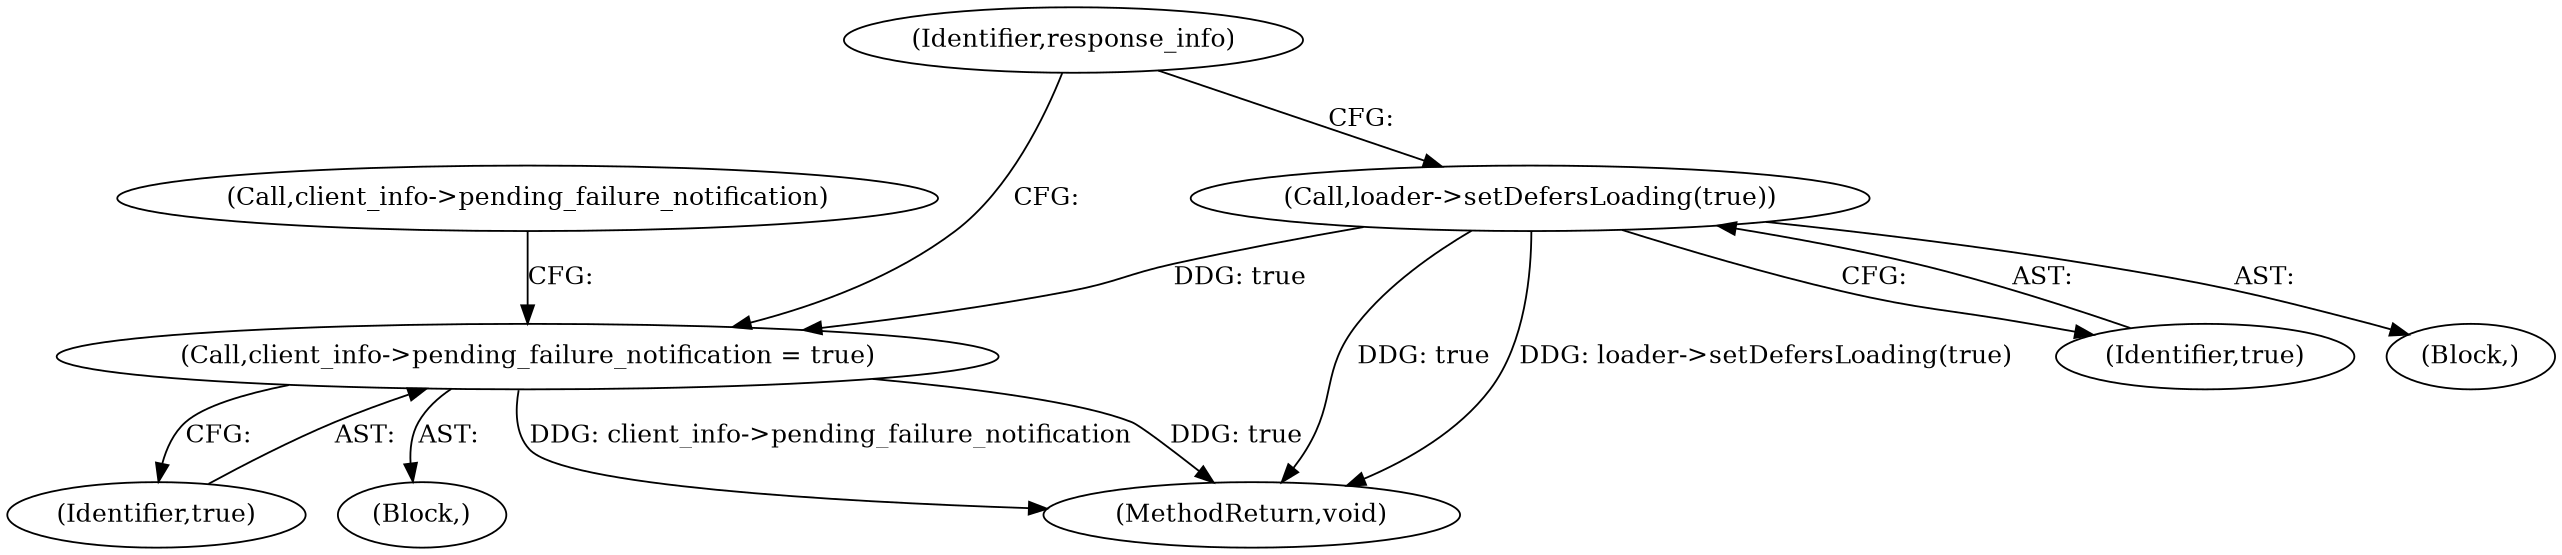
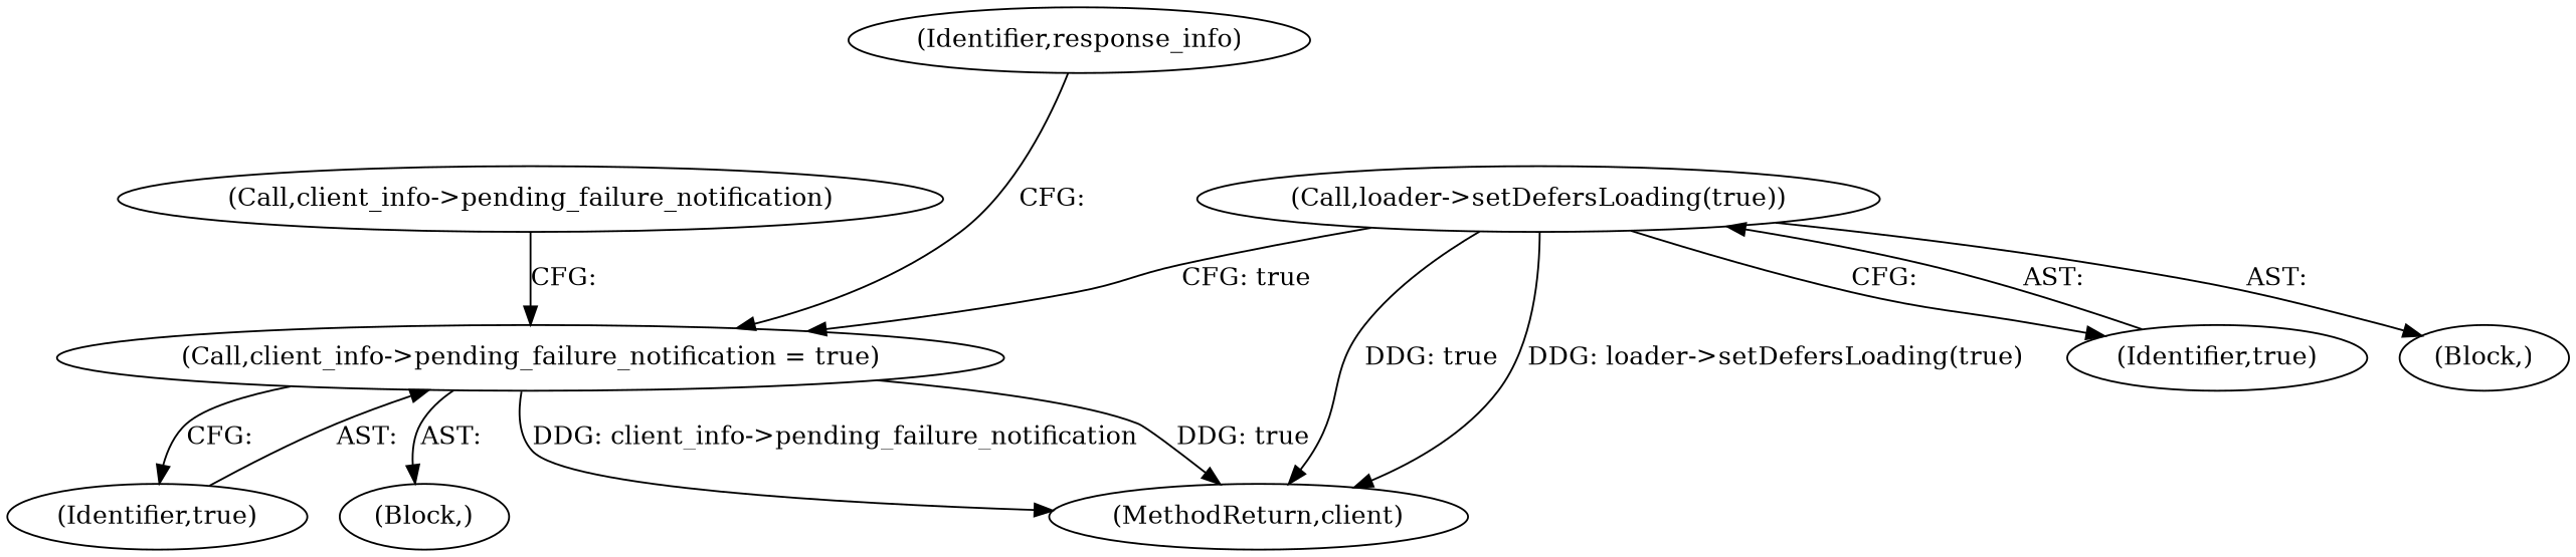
  digraph {
    n1 [label="(Call,client_info->pending_failure_notification = true)"]
    n2 [label="(Identifier,true)"]
    n3 [label="(Block,)"]
-   n4 [label="(MethodReturn,void)"]
+   n4 [label="(MethodReturn,client)"]
    n5 [label="(Call,loader->setDefersLoading(true))"]
    n6 [label="(Identifier,true)"]
    n7 [label="(Block,)"]
    n8 [label="(Call,client_info->pending_failure_notification)"]
    n9 [label="(Identifier,response_info)"]
    n1 -> n2 [label="CFG: "]
    n1 -> n3 [label="AST: "]
    n1 -> n4 [label="DDG: client_info->pending_failure_notification"]
    n1 -> n4 [label="DDG: true"]
    n2 -> n1 [label="AST: "]
-   n5 -> n1 [label="DDG: true"]
+   n5 -> n1 [label="CFG: true"]
    n5 -> n4 [label="DDG: true"]
    n5 -> n4 [label="DDG: loader->setDefersLoading(true)"]
    n5 -> n6 [label="CFG: "]
    n5 -> n7 [label="AST: "]
    n6 -> n5 [label="AST: "]
    n8 -> n1 [label="CFG: "]
    n9 -> n1 [label="CFG: "]
-   n9 -> n5 [label="CFG: "]
  }
